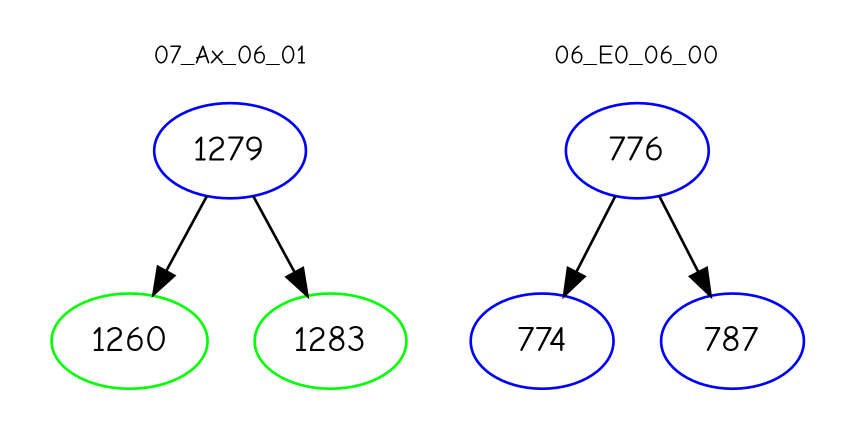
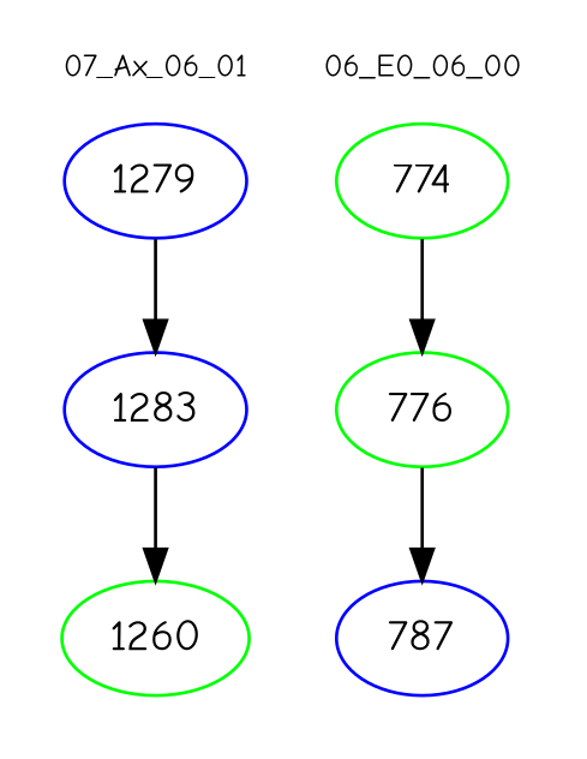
  digraph {
    fontname="Comic Neue"
    node [color=blue fontname="Comic Neue"]
    edge [color=black fontname="Comic Neue"]
    n1 [label=1279]
    n2 [color=green label=1260]
-   n3 [color=green label=1283]
-   n4 [label=776]
-   n5 [label=774]
+   n3 [label=1283]
+   n4 [color=green label=776]
+   n5 [color=green label=774]
    n6 [label=787]
    subgraph cluster_1 {
      color=white
      fontsize=10
      label="07_Ax_06_01"
      n1
      n2
      n3
    }
    subgraph cluster_2 {
      color=white
      fontsize=10
      label="06_E0_06_00"
      n4
      n5
      n6
    }
-   n1 -> n2
+   n3 -> n2
    n1 -> n3
-   n4 -> n5
+   n5 -> n4
    n4 -> n6
  }
